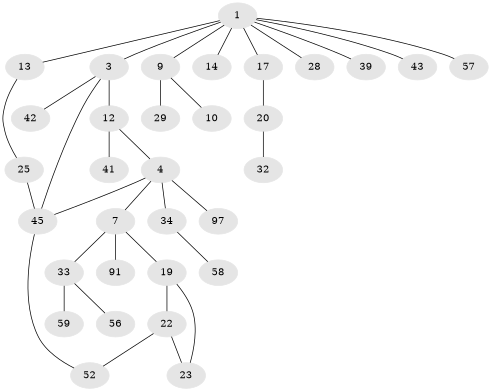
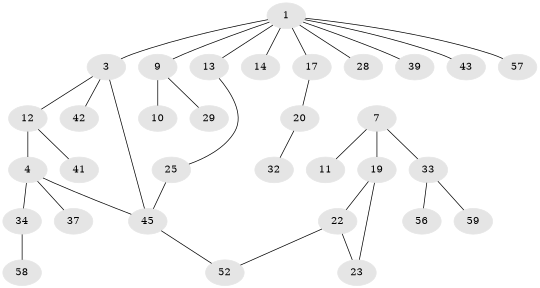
  graph {
    node [color=gray90 style=filled]
    1 [super="+2+64"]
    3 [super="+48+55+16+8"]
    9 [super="+27"]
    13 [super="+21"]
    n5 [label=14]
    17
    28
    39 [super="+44"]
    43
    57
    12 [super="+26"]
    42
    45 [super="+49+51"]
    10 [super="+36+40"]
    29
    25 [super="+35"]
    20
    4 [super="+60+18"]
    7 [super="+38"]
    34
-   37 [super="+46" label=97]
+   37 [super="+46"]
    41
    52 [super="+62"]
-   11 [super="+14" label=91]
+   11 [super="+14"]
    19
    33
    58
    22 [super="+65"]
    23 [super="+30"]
    56
    59
    32 [super="+50"]
    1 -- 3 [weight=2]
    1 -- 9
    1 -- 13
    1 -- n5
    1 -- 17
    1 -- 28
    1 -- 39
    1 -- 43
    1 -- 57
    3 -- 12
    3 -- 42
    3 -- 45
    9 -- 10
    9 -- 29
    13 -- 25
    17 -- 20
    12 -- 4
    12 -- 41
    45 -- 52
    25 -- 45
    20 -- 32
    4 -- 45
-   4 -- 7
    4 -- 34
    4 -- 37
    7 -- 11
    7 -- 19
    7 -- 33
    34 -- 58
    19 -- 22
    19 -- 23
    33 -- 56
    33 -- 59
    22 -- 52
    22 -- 23
  }
